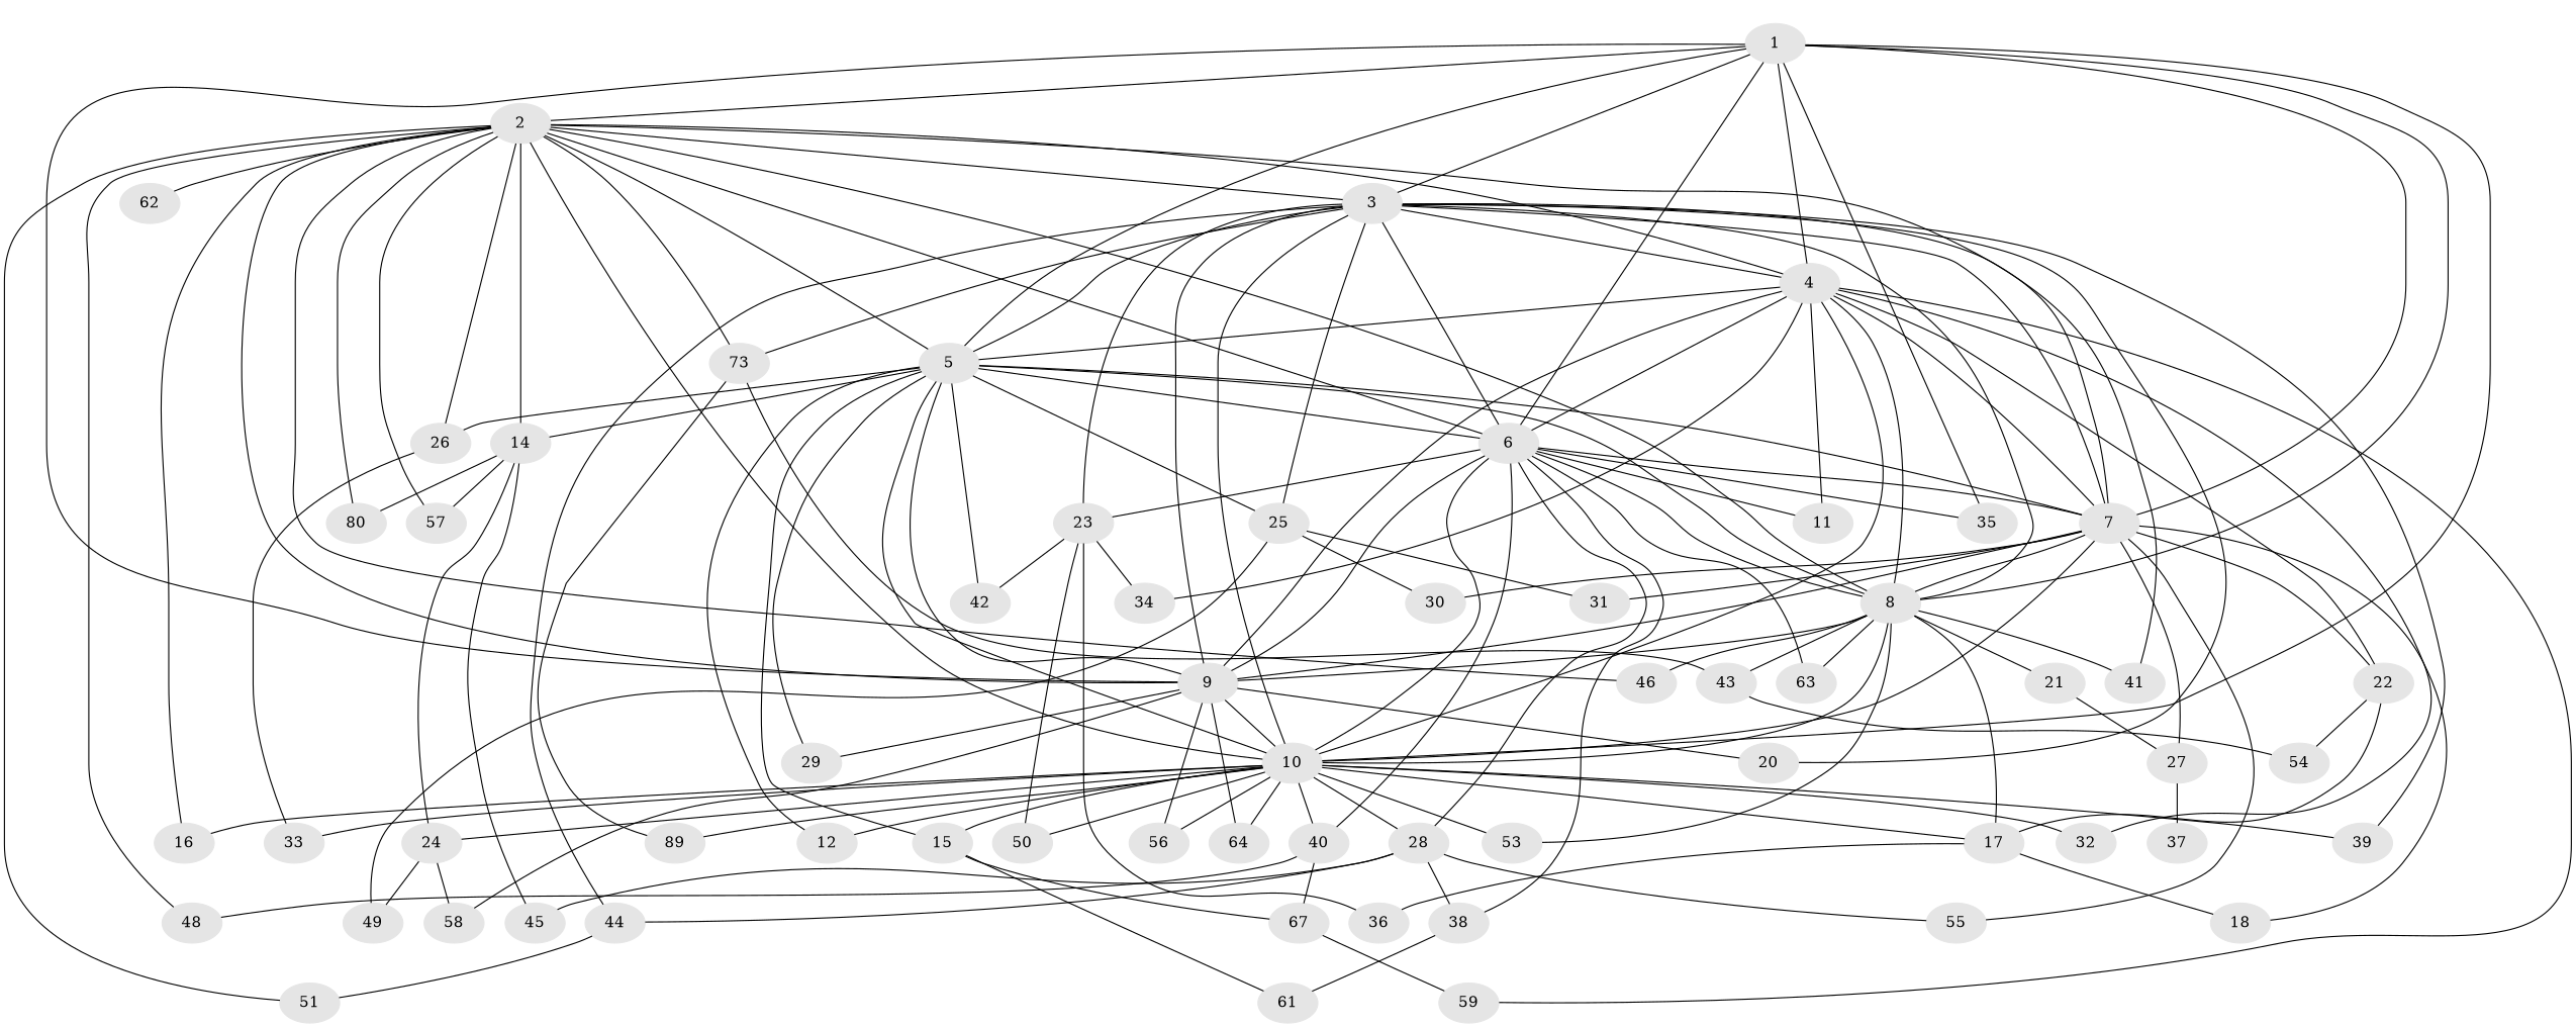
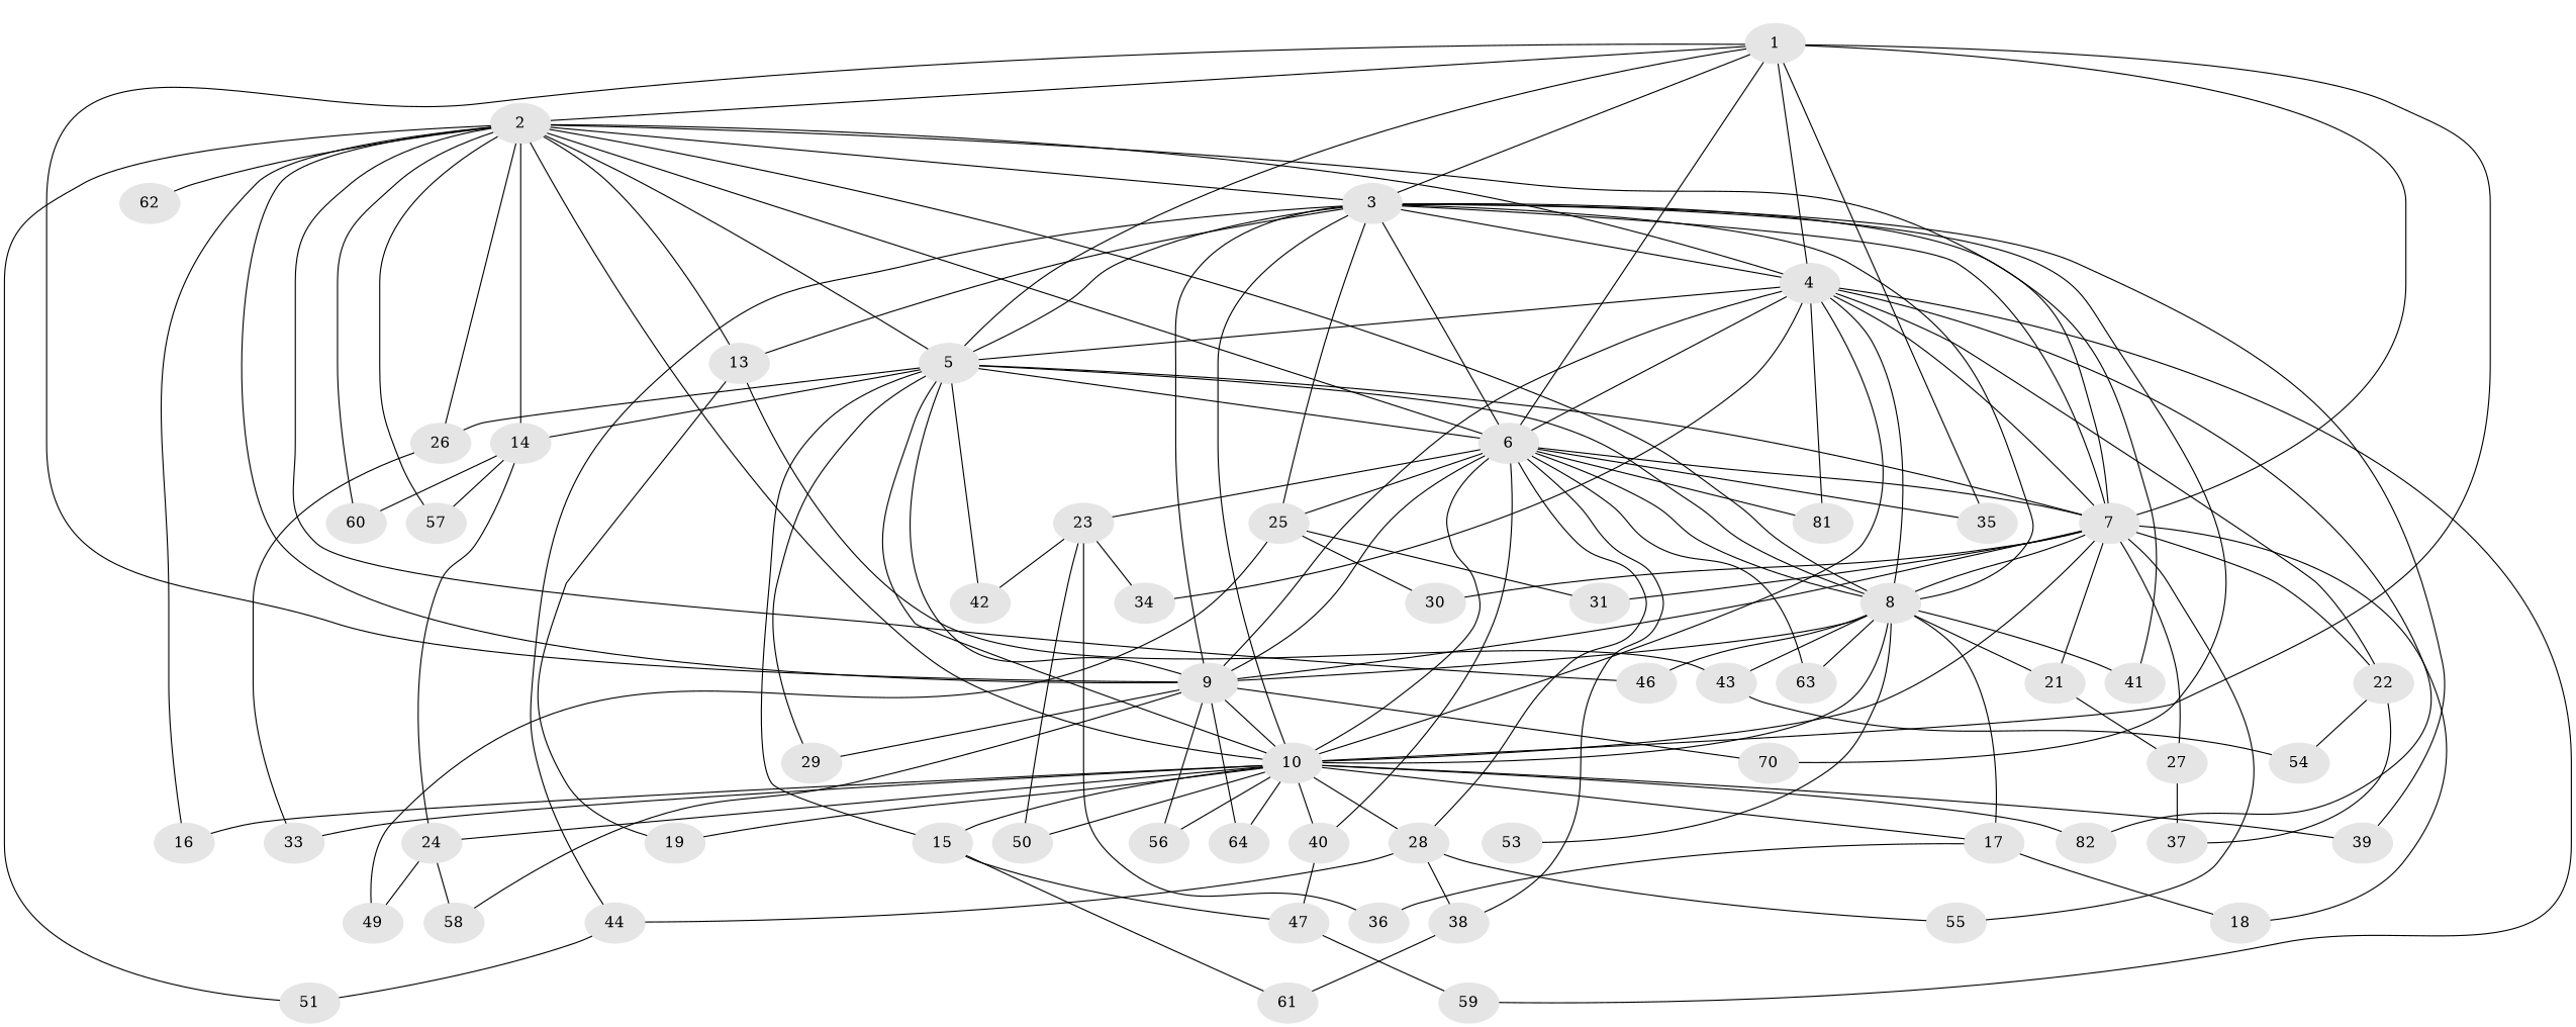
  graph {
    node [color=gray90 style=filled]
    1
    2
    3
    4
    5
    6
    7
    8
    9
    10
    35
-   13 [label=73]
+   13
    14
    16
    26
    46
-   48
    51
    57
-   60 [label=80]
+   60
    62
-   20
+   20 [label=70]
    23
    25
    39
    41
    44
-   11
+   11 [label=81]
    22
-   32
+   32 [label=82]
    34
    59
-   12
    15
    29
    42
    28
    38
    40
    63
    18
    21
    27
    30
    31
    55
    17
    43
    53
    56
    58
    64
-   19 [label=89]
+   19
    24
    33
    50
-   45
    36
    49
    37
    54
-   47 [label=67]
+   47
    61
    1 -- 2
    1 -- 3
    1 -- 4
    1 -- 5
    1 -- 6
    1 -- 7
-   1 -- 8
    1 -- 9
    1 -- 10
    1 -- 35
    2 -- 3
    2 -- 4
    2 -- 5
    2 -- 6
    2 -- 7
    2 -- 8
    2 -- 9
    2 -- 10
    2 -- 13
    2 -- 14
    2 -- 16
    2 -- 26
    2 -- 46
-   2 -- 48
    2 -- 51
    2 -- 57
    2 -- 60
    2 -- 62
    3 -- 4
    3 -- 5
    3 -- 6
    3 -- 7
    3 -- 8
    3 -- 9
    3 -- 10
    3 -- 13
    3 -- 20
-   3 -- 23
    3 -- 25
    3 -- 39
    3 -- 41
    3 -- 44
    4 -- 5
    4 -- 6
    4 -- 7
    4 -- 8
    4 -- 9
    4 -- 10
    4 -- 11
    4 -- 22
    4 -- 32
    4 -- 34
    4 -- 59
    5 -- 6
    5 -- 7
    5 -- 8
    5 -- 9
    5 -- 10
    5 -- 14
    5 -- 26
-   5 -- 12
    5 -- 15
    5 -- 29
    5 -- 42
    6 -- 7
    6 -- 8
    6 -- 9
    6 -- 10
    6 -- 35
    6 -- 23
-   5 -- 25
+   6 -- 25
    6 -- 11
    6 -- 28
    6 -- 38
    6 -- 40
    6 -- 63
    7 -- 8
    7 -- 9
    7 -- 10
    7 -- 22
    7 -- 18
+   7 -- 21
    7 -- 27
    7 -- 30
    7 -- 31
    7 -- 55
    8 -- 9
    8 -- 10
    8 -- 46
    8 -- 41
    8 -- 63
    8 -- 21
    8 -- 17
    8 -- 43
    8 -- 53
    9 -- 10
    9 -- 20
    9 -- 29
    9 -- 56
    9 -- 58
    9 -- 64
    10 -- 16
    10 -- 39
    10 -- 32
-   10 -- 12
    10 -- 15
    10 -- 28
    10 -- 40
    10 -- 17
-   10 -- 53
    10 -- 56
    10 -- 64
    10 -- 19
    10 -- 24
    10 -- 33
    10 -- 50
    13 -- 43
    13 -- 19
    14 -- 57
    14 -- 60
    14 -- 24
-   14 -- 45
    26 -- 33
    23 -- 34
    23 -- 42
    23 -- 50
    23 -- 36
    25 -- 30
    25 -- 31
    25 -- 49
    44 -- 51
-   22 -- 17
+   22 -- 37
    22 -- 54
    15 -- 47
    15 -- 61
    28 -- 44
    28 -- 38
    28 -- 55
-   28 -- 45
    38 -- 61
-   40 -- 48
    40 -- 47
    21 -- 27
    27 -- 37
    17 -- 18
    17 -- 36
    43 -- 54
    24 -- 58
    24 -- 49
    47 -- 59
  }
